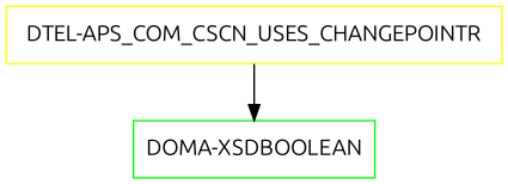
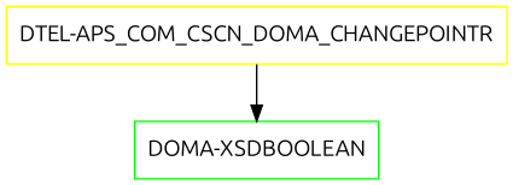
  digraph {
    fontname=Ubuntu
    node [shape=box fontname=Ubuntu]
-   "DTEL-APS_COM_CSCN_USES_CHANGEPOINTR" [color=yellow]
+   "DTEL-APS_COM_CSCN_USES_CHANGEPOINTR" [color=yellow label="DTEL-APS_COM_CSCN_DOMA_CHANGEPOINTR"]
    "DOMA-XSDBOOLEAN" [color=green]
    "DTEL-APS_COM_CSCN_USES_CHANGEPOINTR" -> "DOMA-XSDBOOLEAN" [fontname=Ubuntu]
  }
